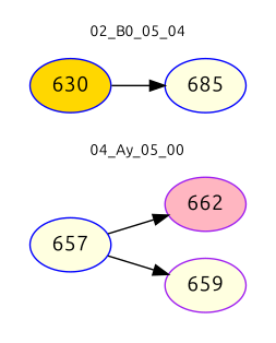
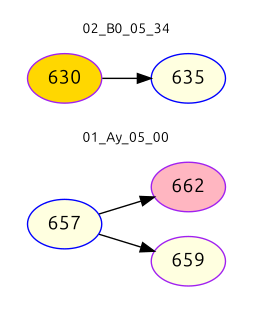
  digraph {
    fontname=Ubuntu
    rankdir=LR
    node [color=blue fillcolor=lightyellow fontname=Ubuntu style=filled]
    edge [color=black fontname=Ubuntu]
    n1 [label=657]
    n2 [color=purple label=659]
    n3 [color=purple fillcolor=lightpink label=662]
-   n4 [fillcolor=gold label=630]
-   n5 [label=685]
+   n4 [color=purple fillcolor=gold label=630]
+   n5 [label=635]
    subgraph cluster_1 {
      color=white
      fontsize=10
-     label="04_Ay_05_00"
+     label="01_Ay_05_00"
      n1
      n2
      n3
    }
    subgraph cluster_2 {
      color=white
      fontsize=10
-     label="02_B0_05_04"
+     label="02_B0_05_34"
      n4
      n5
    }
    n1 -> n2
    n1 -> n3
    n4 -> n5
  }
